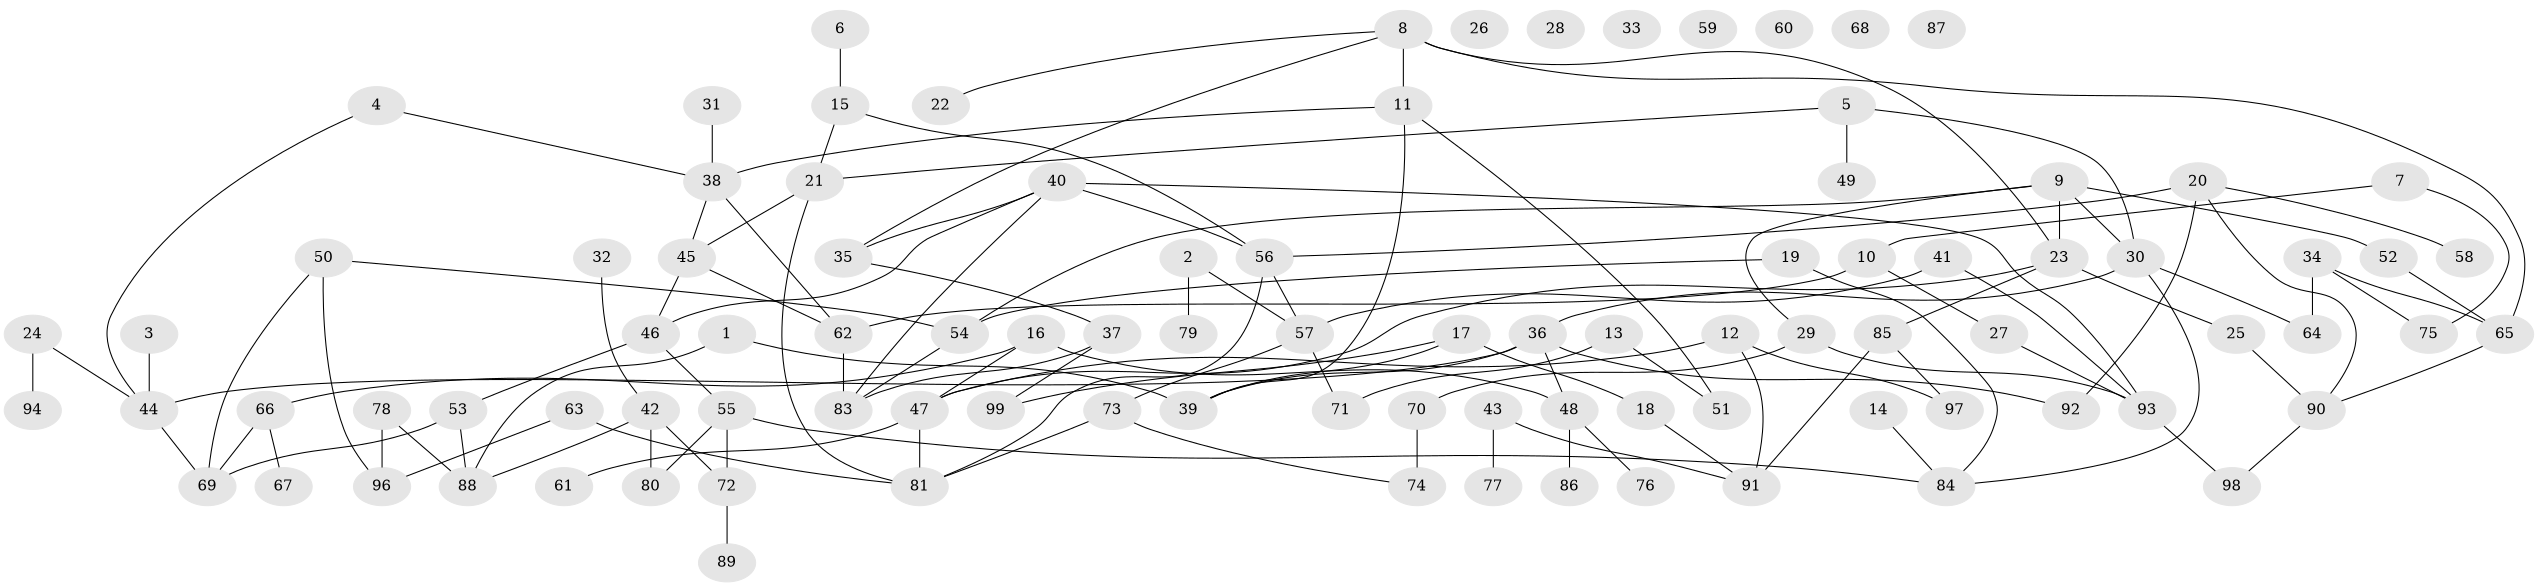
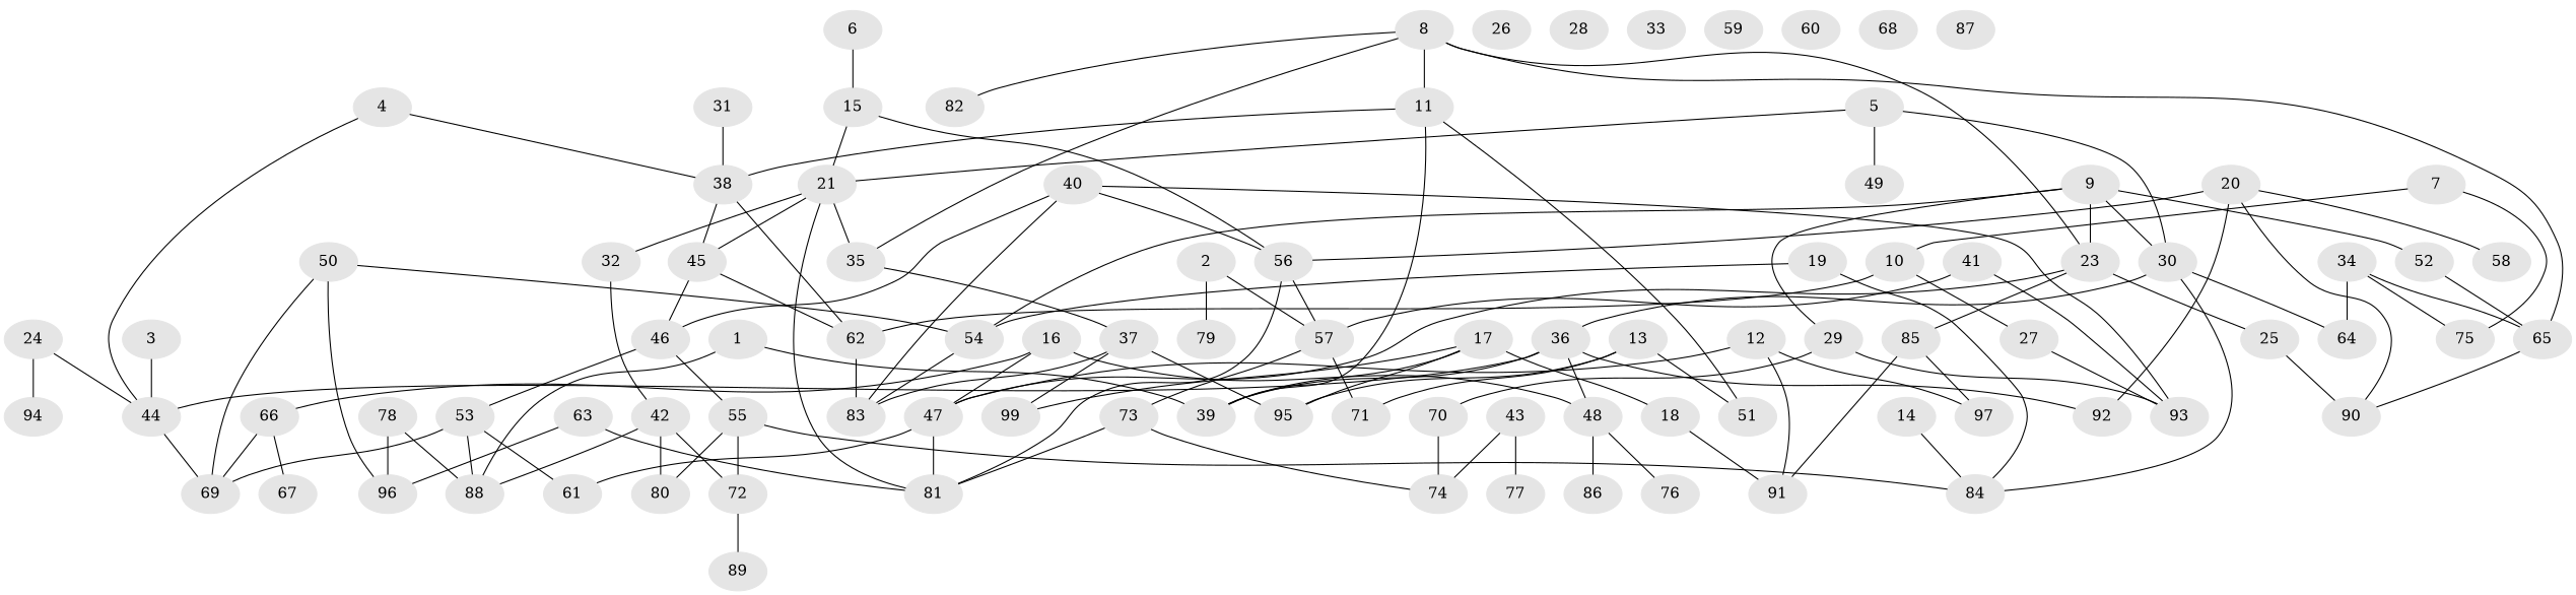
  graph {
    node [color=gray90 style=filled]
    1
    39
    88
    2
    57
    79
    71
    73
    3
    44
    69
    4
    38
    62
    45
    5
    21
    30
    49
    35
    32
    81
    84
    36
    64
    6
    15
    56
    7
    10
    75
    27
    8
    11
-   22
+   22 [label=82]
    23
    65
    51
    47
    25
    85
    37
    90
    9
    29
    52
    54
    93
    70
    83
    12
    91
    97
    61
    13
+   95
    14
    16
    48
    66
    76
    86
    67
    17
    18
    99
    19
    20
    58
    92
-   98
    42
    46
    24
    94
    26
    28
    74
    31
    72
    80
    33
    34
    40
    53
    55
    41
    89
    43
    77
    50
    96
    59
    60
    63
    68
    78
    87
    1 -- 39
    1 -- 88
    2 -- 57
    2 -- 79
    57 -- 71
    57 -- 73
    73 -- 81
    73 -- 74
    3 -- 44
    44 -- 69
    4 -- 44
    4 -- 38
    38 -- 62
    38 -- 45
    62 -- 83
    45 -- 62
    45 -- 46
    5 -- 21
    5 -- 30
    5 -- 49
    21 -- 45
-   40 -- 35
+   21 -- 35
+   21 -- 32
    21 -- 81
    30 -- 84
    30 -- 36
    30 -- 64
    35 -- 37
    32 -- 42
    36 -- 39
    36 -- 44
    36 -- 48
    36 -- 92
    6 -- 15
    15 -- 21
    15 -- 56
    56 -- 57
    56 -- 81
    7 -- 10
    7 -- 75
    10 -- 62
    10 -- 27
    27 -- 93
    8 -- 35
    8 -- 11
    8 -- 22
    8 -- 23
    8 -- 65
    11 -- 39
    11 -- 38
    11 -- 51
    23 -- 47
    23 -- 25
    23 -- 85
    65 -- 90
    47 -- 81
    47 -- 61
    25 -- 90
    85 -- 91
    85 -- 97
    37 -- 83
+   37 -- 95
    37 -- 99
-   90 -- 98
    9 -- 30
    9 -- 23
    9 -- 29
    9 -- 52
    9 -- 54
    29 -- 93
    29 -- 70
    52 -- 65
    54 -- 83
-   93 -- 98
    70 -- 74
    12 -- 47
    12 -- 91
    12 -- 97
    13 -- 71
    13 -- 51
+   13 -- 95
    14 -- 84
    16 -- 47
    16 -- 48
    16 -- 66
    48 -- 76
    48 -- 86
    66 -- 69
    66 -- 67
    17 -- 39
+   17 -- 95
    17 -- 18
    17 -- 99
    18 -- 91
    19 -- 84
    19 -- 54
    20 -- 56
    20 -- 90
    20 -- 58
    20 -- 92
    42 -- 88
    42 -- 72
    42 -- 80
    46 -- 53
    46 -- 55
    24 -- 44
    24 -- 94
    31 -- 38
    72 -- 89
    34 -- 64
    34 -- 75
    34 -- 65
    40 -- 56
    40 -- 93
    40 -- 83
    40 -- 46
    53 -- 88
    53 -- 69
+   53 -- 61
    55 -- 84
    55 -- 72
    55 -- 80
    41 -- 57
    41 -- 93
-   43 -- 91
+   43 -- 74
    43 -- 77
    50 -- 69
    50 -- 54
    50 -- 96
    63 -- 81
    63 -- 96
    78 -- 88
    78 -- 96
  }
